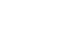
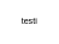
  <mxCell id="0" />
  <mxCell id="1" parent="0" />
+ <mxCell id="2" value="testi" style="text;html=1;align=center;verticalAlign=middle;resizable=0;points=[];autosize=1;strokeColor=none;fillColor=none;" vertex="1" parent="1"><mxGeometry x="20" y="20" width="40" height="20" as="geometry" /></mxCell>
